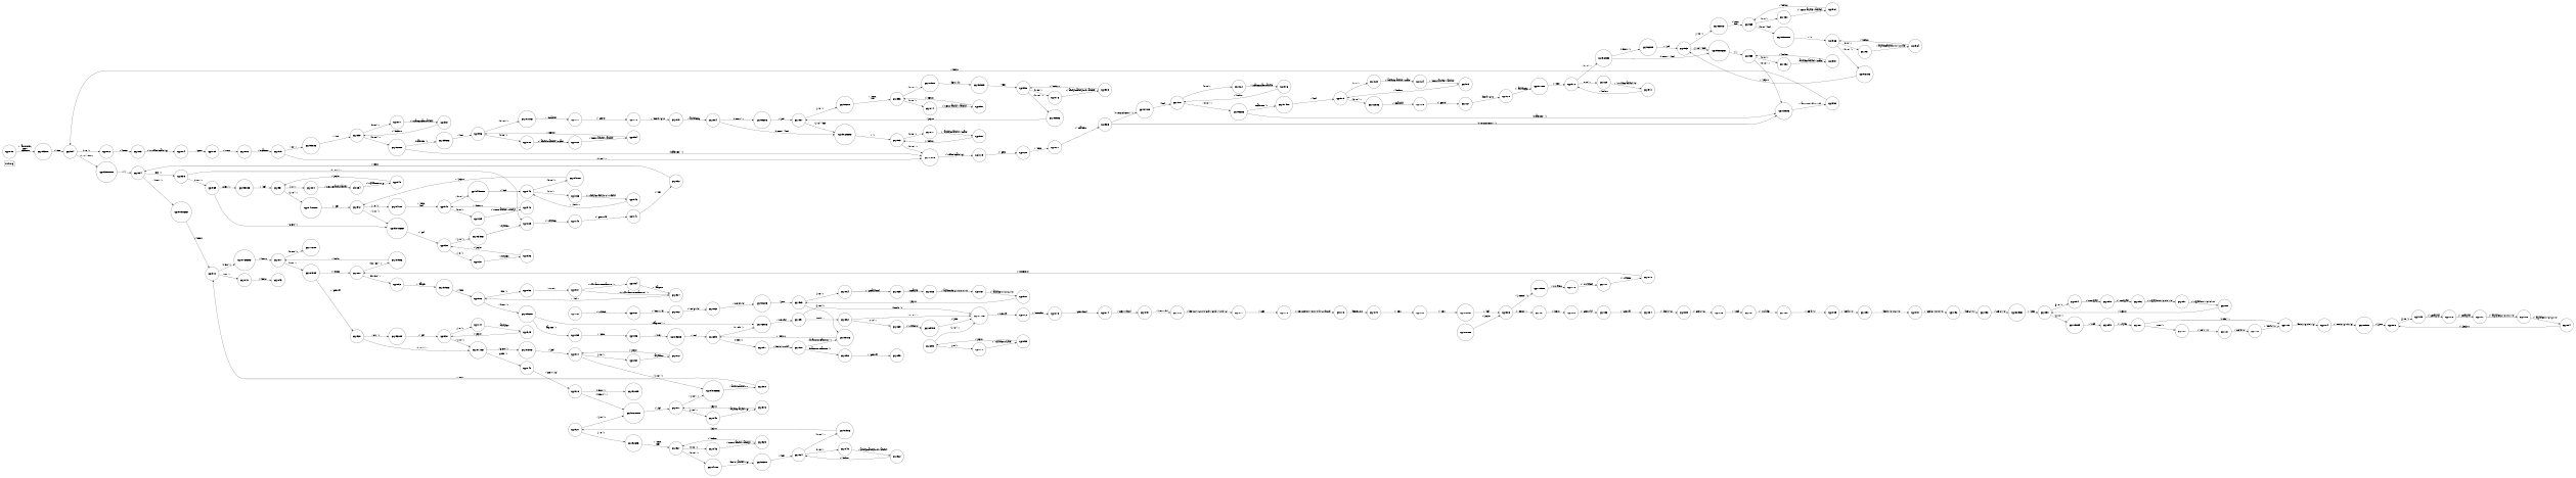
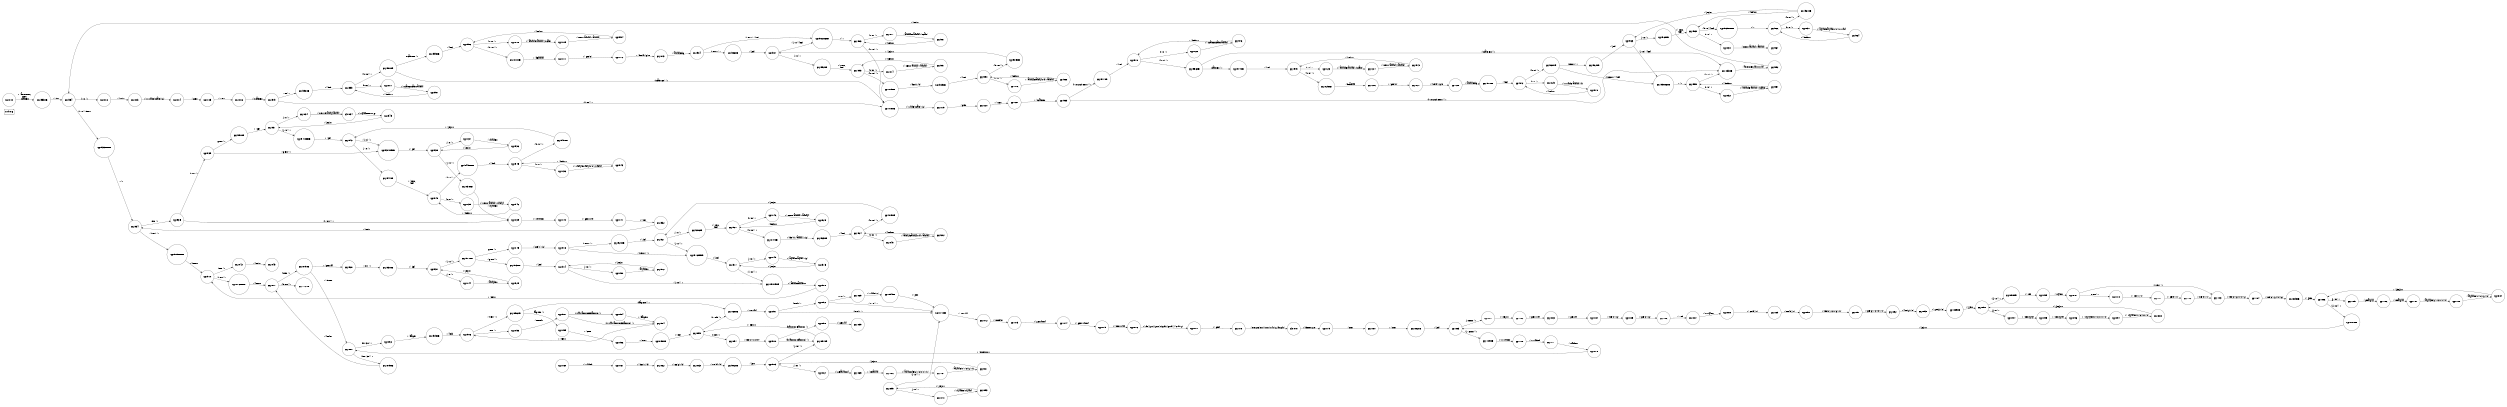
  digraph {
    rankdir=LR
    node [shape=circle]
    "svd.org" [shape=note]
    qq1000
    qq1953LB
    qq1954
    qq1002
    qq1933LELB
    qq1003
    qq1004
    qq1005
    qq1006
    qq1979
    qq1018LE
    qq1998LB
    qq1019
    qq1999
    qq1007
    qq1997
    qq1980LE
    qq1008
    qq1009
    qq1994
    qq1996
    qq1010LE
    qq1011
    qq1012
    qq1013
    qq1984
    qq1982LELB
    qq1986LB
    qq1983
    qq1987
    qq1014
    qq1991
    qq1993
    qq1015LE
    qq1989LB
    qq1990
    qq1016
    qq1985LE
    qq1988
    qq1017
    qq1981
    qq1020
    qq1021
    qq1955
    qq1033LE
    qq1977LB
    qq1952
    qq1978
    qq1022
    qq1976
    qq1956LE
    qq1023
    qq1024
    qq1973
    qq1975
    qq1025LE
    qq1026
    qq1027
    qq1028
    qq1971LB
    qq1972
    qq1029
    qq1960LE
    qq1970
    qq1030
    qq1967
    qq1969
    qq1965LELB
    qq1031
    qq1964
    qq1966
    qq1961LE
    qq1032
    qq1957
    qq1959
    qq1034
    qk1034
    qq1949
    qq1951
    qq1941LELB
    qq1035
    qq1946
    qq1948
    qq1944LELB
    qq1036
    qq1943
    qq1945
    qq1940LE
    qq1037
    qq1936
    qq1938
    qq1038LE
    qq1039
    qq1040
    qq1041
    qq1932
    qq1934
    qq1909LELB
    qq1935
    qq1042
    qq1043
    qq1928
    qq1911LE
    qq1930LB
    qq1045
    qq1913LB
    qq1931
    qq1044
    qq1929
    qq1918
    qq1916LELB
    qq1920LB
    qq1917
    qq1921
    qq1046
    qq1925
    qq1927
    qq1047LE
    qq1923LB
    qq1924
    qq1048
    qq1919LE
    qq1922
    qq1049
    qq1915
    qq1051LELE
    qq1050
    qq1912
    qq1914
    qq1908
    qq1910
    qq1876LELB
    qq1052
    qq1905LB
    qq1906
    qq1053
    qq1896LE
    qq1907
    qq1054
    qq1904
    qq1055
    qq1056
    qq1898LB
    qq1899
    qq1057
    qq1068LE
    qq1900
    qq1058
    qq1897LE
    qq1059
    qq1060
    qq1061
    qq1062
    qq1063
    qq1902LB
    qq1903
    qq1064
    qq1065
    qq1066
    qq1067
    qq1901
    qq1891
    qq1071LE
    qq1892
    qq1072
    qq1069
    qq1894LB
    qq1895
    qq1070
    qq1893
    qq1073
    qq1074
    qq1075
    qq1076
    qq1077
    qq1078
    qk1078
    qq1079
    qq1080
    qq1882LB
    qq1883
    qq1081
    qq1109LE
    qq1082
    qq1083
    qq1084
    qq1085
    qq1086
    qq1087
    qq1088
    qq1089
    qq1090
    qq1091
    qq1092
    qq1093
    qq1889LB
    qq1890
    qq1094
    qq1098LE
    qq1095
    qq1096
    qq1097
    qq1888
    qq1099
    qq1887
    qq1100
    qq1103
    qq1101
    qq1104
    qq1102
    qq1885LB
    qq1886
    qq1105
    qq1881LE
    qq1106
    qq1107
    qq1108
    qq1884
    qq1110
    qq1111
    qq1878
    qq1880
    qq1875LE
    qq1877
    qq1879LB
    qq1112LE
    qq1926LB
    qq1939
    qq1937LELB
    qq1950LB
    qq1942
    qq1947LB
    qq1974LB
    qq1958LELB
    qq1962LB
    qq1963
    qq1968LB
    qq1995LB
    qq1992LB
    qq1000 -> qq1953LB [label="- | anorm=0,\ng=0,\nscale=0"]
    qq1953LB -> qq1954 [label="- | i=0"]
    qq1954 -> qq1002 [label="i<n | -"]
    qq1954 -> qq1933LELB [label="!(i<n) | i=n-1"]
    qq1002 -> qq1003 [label="- | l=i+1"]
    qq1933LELB -> qq1934 [label="- | -"]
    qq1003 -> qq1004 [label="- | rv1[i]=(scale)*(g)"]
    qq1004 -> qq1005 [label="- | g=0"]
    qq1005 -> qq1006 [label="- | s=0"]
    qq1006 -> qq1979 [label="- | scale=0"]
    qq1979 -> qq1018LE [label="!(i<m) | -"]
    qq1979 -> qq1998LB [label="i<m | -"]
    qq1018LE -> qq1019 [label="- | w[i]=(scale)*(g)"]
    qq1998LB -> qq1999 [label="- | k=i"]
    qq1019 -> qq1020 [label="- | g=0"]
    qq1999 -> qq1007 [label="k<m | -"]
    qq1999 -> qq1980LE [label="!(k<m) | -"]
    qq1007 -> qq1997 [label="- | scale=scale+a[k][i]"]
    qq1997 -> qq1999 [label="- | k=k+1"]
    qq1980LE -> qq1018LE [label="!(scale!=0) | -"]
    qq1980LE -> qq1995LB [label="scale!=0 | -"]
    qq1008 -> qq1009 [label="- | a[k][i]=(a[k][i])/(scale)"]
    qq1009 -> qq1994 [label="- | s=s+(a[k][i])*(a[k][i])"]
    qq1994 -> qq1996 [label="- | k=k+1"]
    qq1996 -> qq1008 [label="k<m | -"]
    qq1996 -> qq1010LE [label="!(k<m) | -"]
    qq1010LE -> qq1011 [label="- | f=a[i][i]"]
    qq1011 -> qq1012 [label="- | g=(-s)"]
    qq1012 -> qq1013 [label="- | h=(f)*(g)-s"]
    qq1013 -> qq1984 [label="- | a[i][i]=f-g"]
    qq1984 -> qq1982LELB [label="!(i!=n-1) | k=i"]
    qq1984 -> qq1986LB [label="i!=n-1 | -"]
    qq1982LELB -> qq1983 [label="- | -"]
    qq1986LB -> qq1987 [label="- | j=l"]
    qq1983 -> qq1018LE [label="!(k<m) | -"]
    qq1983 -> qq1017 [label="k<m | -"]
    qq1987 -> qq1982LELB [label="!(j<n) | k=i"]
    qq1987 -> qq1992LB [label="j<n | -"]
    qq1014 -> qq1991 [label="- | s=s+(a[k][j])*(a[k][i])"]
    qq1991 -> qq1993 [label="- | k=k+1"]
    qq1993 -> qq1014 [label="k<m | -"]
    qq1993 -> qq1015LE [label="!(k<m) | -"]
    qq1015LE -> qq1989LB [label="- | f=(s)/(h)"]
    qq1989LB -> qq1990 [label="- | k=i"]
    qq1990 -> qq1016 [label="k<m | -"]
    qq1990 -> qq1985LE [label="!(k<m) | -"]
    qq1016 -> qq1988 [label="- | a[k][j]=a[k][j]+(f)*(a[k][i])"]
    qq1985LE -> qq1987 [label="- | j=j+1"]
    qq1988 -> qq1990 [label="- | k=k+1"]
    qq1017 -> qq1981 [label="- | a[k][i]=(a[k][i])*(scale)"]
    qq1981 -> qq1983 [label="- | k=k+1"]
    qq1020 -> qq1021 [label="- | s=0"]
    qq1021 -> qq1955 [label="- | scale=0"]
    qq1955 -> qq1033LE [label="!(i<m&&i!=n-1) | -"]
    qq1955 -> qq1977LB [label="(i<m&&i!=n-1) | -"]
    qq1033LE -> qq1952 [label="- | anorm=w[i]+rv1[i]"]
    qq1977LB -> qq1978 [label="- | k=l"]
    qq1952 -> qq1954 [label="- | i=i+1"]
    qq1978 -> qq1022 [label="k<n | -"]
    qq1978 -> qq1956LE [label="!(k<n) | -"]
    qq1022 -> qq1976 [label="- | scale=scale+a[i][k]"]
    qq1976 -> qq1978 [label="- | k=k+1"]
    qq1956LE -> qq1033LE [label="!(scale!=0) | -"]
    qq1956LE -> qq1974LB [label="scale!=0 | -"]
    qq1023 -> qq1024 [label="- | a[i][k]=(a[i][k])/(scale)"]
    qq1024 -> qq1973 [label="- | s=s+(a[i][k])*(a[i][k])"]
    qq1973 -> qq1975 [label="- | k=k+1"]
    qq1975 -> qq1023 [label="k<n | -"]
    qq1975 -> qq1025LE [label="!(k<n) | -"]
    qq1025LE -> qq1026 [label="- | f=a[i][l]"]
    qq1026 -> qq1027 [label="- | g=(-s)"]
    qq1027 -> qq1028 [label="- | h=(f)*(g)-s"]
    qq1028 -> qq1971LB [label="- | a[i][l]=f-g"]
    qq1971LB -> qq1972 [label="- | k=l"]
    qq1972 -> qq1029 [label="k<n | -"]
    qq1972 -> qq1960LE [label="!(k<n) | -"]
    qq1029 -> qq1970 [label="- | rv1[k]=(a[i][k])/(h)"]
    qq1960LE -> qq1958LELB [label="!(i!=m-1) | k=l"]
    qq1960LE -> qq1962LB [label="i!=m-1 | -"]
    qq1970 -> qq1972 [label="- | k=k+1"]
    qq1030 -> qq1967 [label="- | s=s+(a[j][k])*(a[i][k])"]
-   qq1967 -> qq1969 [label="- | k=k+1"]
+   qq1961LE -> qq1969 [label="- | k=k+1"]
    qq1969 -> qq1030 [label="k<n | -"]
    qq1969 -> qq1965LELB [label="!(k<n) | k=l"]
    qq1965LELB -> qq1966 [label="- | -"]
    qq1031 -> qq1964 [label="- | a[j][k]=a[j][k]+(s)*(rv1[k])"]
    qq1964 -> qq1966 [label="- | k=k+1"]
    qq1966 -> qq1031 [label="k<n | -"]
    qq1966 -> qq1961LE [label="!(k<n) | -"]
    qq1961LE -> qq1963 [label="- | j=j+1"]
    qq1032 -> qq1957 [label="- | a[i][k]=(a[i][k])*(scale)"]
    qq1957 -> qq1959 [label="- | k=k+1"]
    qq1959 -> qq1033LE [label="!(k<n) | -"]
    qq1959 -> qq1032 [label="k<n | -"]
    qq1034 -> qk1034 [label="- | new1=(a[i][j]/a[i][l])"]
    qk1034 -> qq1949 [label="- | v[j][i]=new1/g"]
    qq1949 -> qq1951 [label="- | j=j+1"]
    qq1951 -> qq1034 [label="j<n | -"]
    qq1951 -> qq1941LELB [label="!(j<n) | -"]
    qq1941LELB -> qq1942 [label="- | j=l"]
    qq1035 -> qq1946 [label="- | s=s+(a[i][k])*(v[k][j])"]
    qq1946 -> qq1948 [label="- | k=k+1"]
    qq1948 -> qq1035 [label="k<n | -"]
    qq1948 -> qq1944LELB [label="!(k<n) | -"]
    qq1944LELB -> qq1945 [label="- | k=l"]
    qq1036 -> qq1943 [label="- | v[k][j]=v[k][j]+(s)*(v[k][i])"]
    qq1943 -> qq1945 [label="- | k=k+1"]
    qq1945 -> qq1036 [label="k<n | -"]
    qq1945 -> qq1940LE [label="!(k<n) | -"]
    qq1940LE -> qq1942 [label="- | j=j+1"]
    qq1037 -> qq1936 [label="- | v[i][j]=0"]
    qq1936 -> qq1938 [label="- | j=j+1"]
    qq1938 -> qq1037 [label="j<n | -"]
    qq1938 -> qq1038LE [label="!(j<n) | -"]
    qq1038LE -> qq1039 [label="- | v[j][i]=0"]
    qq1039 -> qq1040 [label="- | v[i][i]=1"]
    qq1040 -> qq1041 [label="- | g=rv1[i]"]
    qq1041 -> qq1932 [label="- | l=i"]
    qq1932 -> qq1934 [label="- | i=i-1"]
    qq1934 -> qq1909LELB [label="!(i!=0) | -"]
    qq1934 -> qq1935 [label="i!=0 | -"]
    qq1909LELB -> qq1910 [label="- | i=n-1"]
    qq1935 -> qq1039 [label="!(i<n-1) | -"]
    qq1935 -> qq1939 [label="i<n-1 | -"]
    qq1042 -> qq1043 [label="- | l=i+1"]
-   qq1928 -> qq1911LE [label="!(i<n-1) | -"]
    qq1928 -> qq1930LB [label="i<n-1 | -"]
    qq1911LE -> qq1045 [label="g!=0 | -"]
    qq1911LE -> qq1913LB [label="!(g!=0) | -"]
    qq1930LB -> qq1931 [label="- | j=l"]
    qq1045 -> qq1918 [label="- | g=(1)/(g)"]
    qq1913LB -> qq1914 [label="- | j=i"]
    qq1931 -> qq1911LE [label="!(j<n) | -"]
    qq1931 -> qq1044 [label="j<n | -"]
    qq1044 -> qq1929 [label="- | a[i][j]=0"]
    qq1929 -> qq1931 [label="- | j=j+1"]
    qq1918 -> qq1916LELB [label="!(i!=n-1) | -"]
    qq1918 -> qq1920LB [label="i!=n-1 | -"]
    qq1916LELB -> qq1917 [label="- | j=i"]
+   qq1920LB -> qq1921 [label="- | j=l"]
    qq1917 -> qq1049 [label="j<m | -"]
    qq1917 -> qq1051LELE [label="!(j<m) | -"]
    qq1921 -> qq1916LELB [label="!(j<n) | -"]
    qq1921 -> qq1926LB [label="j<n | -"]
    qq1046 -> qq1925 [label="- | s=s+(a[k][i])*(a[k][j])"]
    qq1925 -> qq1927 [label="- | k=k+1"]
    qq1927 -> qq1046 [label="k<m | -"]
    qq1927 -> qq1047LE [label="!(k<m) | -"]
    qq1047LE -> qq1923LB [label="- | f=((s)/(a[i][i]))*(g)"]
    qq1923LB -> qq1924 [label="- | k=i"]
    qq1924 -> qq1048 [label="k<m | -"]
    qq1924 -> qq1919LE [label="!(k<m) | -"]
    qq1048 -> qq1922 [label="- | a[k][j]=a[k][j]+(f)*(a[k][i])"]
    qq1919LE -> qq1921 [label="- | j=j+1"]
    qq1922 -> qq1924 [label="- | k=k+1"]
    qq1049 -> qq1915 [label="- | a[j][i]=(a[j][i])*(g)"]
    qq1915 -> qq1917 [label="- | j=j+1"]
    qq1051LELE -> qq1908 [label="- | a[i][i]=a[i][i]+1"]
    qq1050 -> qq1912 [label="- | a[j][i]=0"]
    qq1912 -> qq1914 [label="- | j=j+1"]
    qq1914 -> qq1051LELE [label="!(j<m) | -"]
    qq1914 -> qq1050 [label="j<m | -"]
    qq1908 -> qq1910 [label="- | i=i-1"]
    qq1910 -> qq1042 [label="i!=0 | -"]
    qq1910 -> qq1876LELB [label="!(i!=0) | -"]
    qq1876LELB -> qq1877 [label="- | k=n-1"]
    qq1052 -> qq1905LB [label="- | flag=1"]
    qq1905LB -> qq1906 [label="- | l=k"]
    qq1906 -> qq1053 [label="l!=0 | -"]
    qq1906 -> qq1896LE [label="!(l!=0) | -"]
    qq1053 -> qq1907 [label="- | nm=l-1"]
    qq1896LE -> qq1055 [label="flag!=0 | -"]
    qq1896LE -> qq1068LE [label="!(flag!=0) | -"]
    qq1907 -> qq1054 [label="rv1[l]+anorm==anorm | -"]
    qq1907 -> qq1904 [label="!(rv1[l]+anorm==anorm) | -"]
    qq1054 -> qq1904 [label="- | flag=0"]
    qq1904 -> qq1906 [label="- | l=l-1"]
    qq1055 -> qq1056 [label="- | c=0"]
    qq1056 -> qq1898LB [label="- | s=1"]
    qq1898LB -> qq1899 [label="- | i=l"]
    qq1899 -> qq1057 [label="i<=k | -"]
    qq1899 -> qq1068LE [label="!(i<=k) | -"]
    qq1057 -> qq1900 [label="- | f=(s)*(rv1[i])"]
    qq1068LE -> qq1891 [label="- | z=w[k]"]
    qq1900 -> qq1058 [label="f+anorm!=anorm | -"]
    qq1900 -> qq1897LE [label="!(f+anorm!=anorm) | -"]
    qq1058 -> qq1059 [label="- | g=w[i]"]
    qq1897LE -> qq1899 [label="- | i=i+1"]
    qq1060 -> qq1061 [label="- | w[i]=h"]
    qq1061 -> qq1062 [label="- | h=(1)/(h)"]
    qq1062 -> qq1063 [label="- | c=(g)*(h)"]
    qq1063 -> qq1902LB [label="- | s=(-f)*(h)"]
    qq1902LB -> qq1903 [label="- | j=0"]
    qq1903 -> qq1897LE [label="!(j<m) | -"]
    qq1903 -> qq1064 [label="j<m | -"]
    qq1064 -> qq1065 [label="- | y=a[j][nm]"]
    qq1065 -> qq1066 [label="- | z=a[j][i]"]
    qq1066 -> qq1067 [label="- | a[j][nm]=(y)*(c)+(z)*(s)"]
    qq1067 -> qq1901 [label="- | a[j][i]=(z)*(c)-(y)*(s)"]
    qq1901 -> qq1903 [label="- | j=j+1"]
    qq1891 -> qq1071LE [label="!(l==k) | -"]
    qq1891 -> qq1892 [label="l==k | -"]
    qq1071LE -> qq1072 [label="- | x=w[l]"]
    qq1892 -> qq1071LE [label="!(z<0) | -"]
    qq1892 -> qq1069 [label="z<0 | -"]
    qq1072 -> qq1073 [label="- | nm=k-1"]
    qq1069 -> qq1894LB [label="- | w[k]=(-z)"]
    qq1894LB -> qq1071LE [label="- | j=0"]
    qq1895 -> qq1071LE [label="!(j<n) | -"]
    qq1895 -> qq1070 [label="j<n | -"]
    qq1070 -> qq1893 [label="- | v[j][k]=(-v[j][k])"]
    qq1893 -> qq1895 [label="- | j=j+1"]
    qq1073 -> qq1074 [label="- | y=w[nm]"]
    qq1074 -> qq1075 [label="- | g=rv1[nm]"]
    qq1075 -> qq1076 [label="- | h=rv1[k]"]
    qq1076 -> qq1077 [label="- | f=((y-z)*(y+z)+(g-h)*(g+h))/((2*h)*y)"]
    qq1077 -> qq1078 [label="- | g=f"]
    qq1078 -> qk1078 [label="- | new2=(x-z)*(x+z)+(h)*y/(f+g-h)"]
    qk1078 -> qq1079 [label="- | f=new2/x"]
    qq1079 -> qq1080 [label="- | c=1"]
    qq1080 -> qq1882LB [label="- | s=1"]
    qq1882LB -> qq1883 [label="- | j=l"]
    qq1883 -> qq1081 [label="j<=nm | -"]
    qq1883 -> qq1109LE [label="!(j<=nm) | -"]
    qq1081 -> qq1082 [label="- | i=j+1"]
    qq1109LE -> qq1110 [label="- | rv1[l]=0"]
    qq1082 -> qq1083 [label="- | g=rv1[i]"]
    qq1083 -> qq1084 [label="- | y=w[i]"]
    qq1084 -> qq1085 [label="- | h=(s)*(g)"]
    qq1085 -> qq1086 [label="- | g=(c)*(g)"]
    qq1086 -> qq1087 [label="- | z=f"]
    qq1087 -> qq1088 [label="- | rv1[j]=z"]
    qq1088 -> qq1089 [label="- | c=(f)/(z)"]
    qq1089 -> qq1090 [label="- | s=(h)/(z)"]
    qq1090 -> qq1091 [label="- | f=(x)*(c)+(g)*(s)"]
    qq1091 -> qq1092 [label="- | g=(g)*(c)-(x)*(s)"]
    qq1092 -> qq1093 [label="- | h=(y)*(s)"]
    qq1093 -> qq1889LB [label="- | y=(y)*(c)"]
    qq1889LB -> qq1890 [label="- | jj=0"]
    qq1890 -> qq1094 [label="jj<n | -"]
    qq1890 -> qq1098LE [label="!(jj<n) | -"]
    qq1094 -> qq1095 [label="- | x=v[jj][j]"]
    qq1098LE -> qq1099 [label="- | z=f"]
    qq1095 -> qq1096 [label="- | z=v[jj][i]"]
    qq1096 -> qq1097 [label="- | v[jj][j]=(x)*(c)+(z)*(s)"]
    qq1097 -> qq1888 [label="- | v[jj][i]=(z)*(c)-(x)*(s)"]
    qq1888 -> qq1890 [label="- | jj=jj+1"]
    qq1099 -> qq1887 [label="- | w[j]=z"]
    qq1887 -> qq1100 [label="z!=0 | -"]
    qq1887 -> qq1103 [label="!(z!=0) | -"]
    qq1100 -> qq1101 [label="- | z=(1)/(z)"]
    qq1103 -> qq1104 [label="- | f=(c)*(g)+(s)*(y)"]
    qq1101 -> qq1102 [label="- | c=(f)*(z)"]
    qq1104 -> qq1885LB [label="- | x=(c)*(y)-(s)*(g)"]
    qq1102 -> qq1103 [label="- | s=(h)*(z)"]
    qq1885LB -> qq1886 [label="- | jj=0"]
    qq1886 -> qq1105 [label="jj<m | -"]
+   qq1886 -> qq1881LE [label="!(jj<m) | -"]
    qq1105 -> qq1106 [label="- | y=a[jj][j]"]
    qq1881LE -> qq1883 [label="- | j=j+1"]
    qq1106 -> qq1107 [label="- | z=a[jj][i]"]
    qq1107 -> qq1108 [label="- | a[jj][j]=(y)*(c)+(z)*(s)"]
    qq1108 -> qq1884 [label="- | a[jj][i]=(z)*(c)-(y)*(s)"]
    qq1884 -> qq1886 [label="- | jj=jj+1"]
    qq1110 -> qq1111 [label="- | rv1[k]=f"]
    qq1111 -> qq1878 [label="- | w[k]=x"]
    qq1878 -> qq1880 [label="- | its=its+1"]
    qq1880 -> qq1052 [label="its<30 | -"]
    qq1880 -> qq1875LE [label="!(its<30) | -"]
    qq1875LE -> qq1877 [label="- | k=k-1"]
    qq1877 -> qq1879LB [label="k!=0 | -"]
    qq1877 -> qq1112LE [label="!(k!=0) | -"]
    qq1879LB -> qq1928 [label="- | g=w[i]"]
    qq1879LB -> qq1880 [label="- | its=0"]
    qq1926LB -> qq1927 [label="- | s=0,\nk=l"]
    qq1939 -> qq1937LELB [label="!(g!=0) | -"]
    qq1939 -> qq1950LB [label="g!=0 | -"]
    qq1937LELB -> qq1938 [label="- | j=l"]
    qq1950LB -> qq1951 [label="- | j=l"]
    qq1942 -> qq1937LELB [label="!(j<n) | -"]
    qq1942 -> qq1947LB [label="j<n | -"]
    qq1947LB -> qq1948 [label="- | s=0,\nk=l"]
    qq1974LB -> qq1975 [label="- | k=l"]
    qq1958LELB -> qq1959 [label="- | -"]
    qq1962LB -> qq1963 [label="- | j=l"]
    qq1963 -> qq1958LELB [label="!(j<m) | k=l"]
    qq1963 -> qq1968LB [label="j<m | -"]
    qq1968LB -> qq1969 [label="- | s=0,\nk=l"]
    qq1995LB -> qq1996 [label="- | k=i"]
    qq1992LB -> qq1993 [label="- | s=0,\nk=i"]
  }
